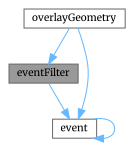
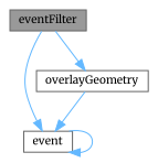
  digraph {
    fontname=Merriweather
    rankdir=TB
    node [color=grey40 fillcolor=white fontname=Merriweather fontsize=10 shape=box style=filled]
    edge [color=steelblue1 fontname=Merriweather fontsize=10 labelfontname=Helvetica labelfontsize=10 style=solid]
    n1 [color=gray40 fillcolor=grey60 fontcolor=black height=0.2 label=eventFilter width=0.4]
    n2 [height=0.2 label=event width=0.4]
    n3 [height=0.2 label=overlayGeometry width=0.4]
    n1 -> n2
-   n3 -> n1
+   n1 -> n3
    n2 -> n2
    n3 -> n2
  }
